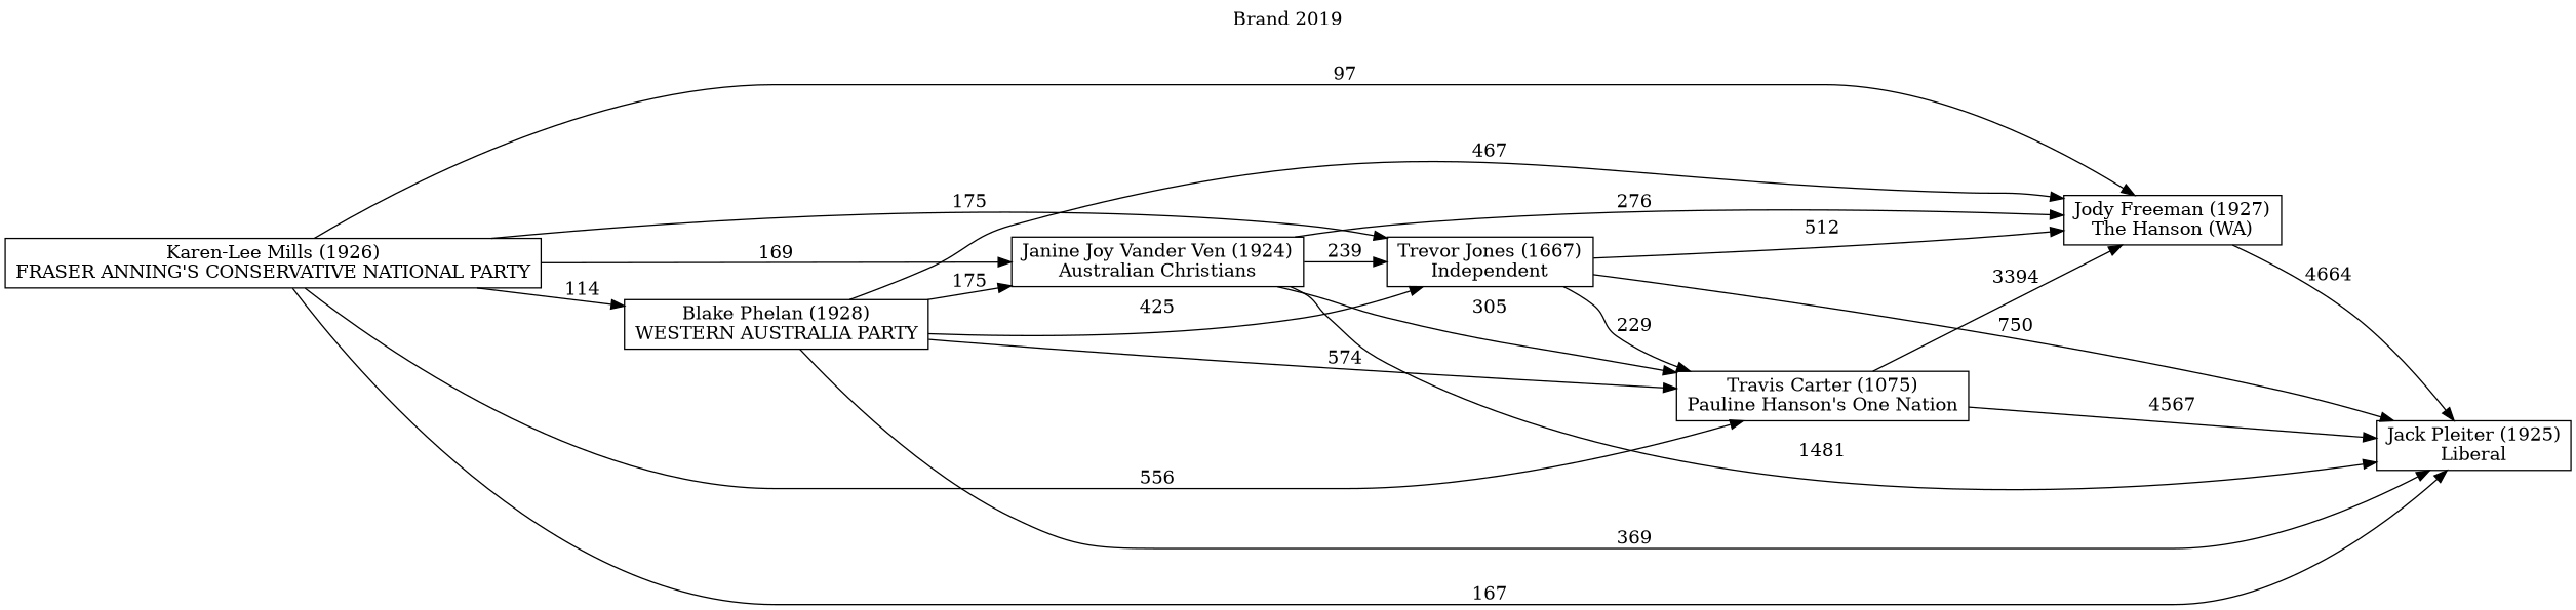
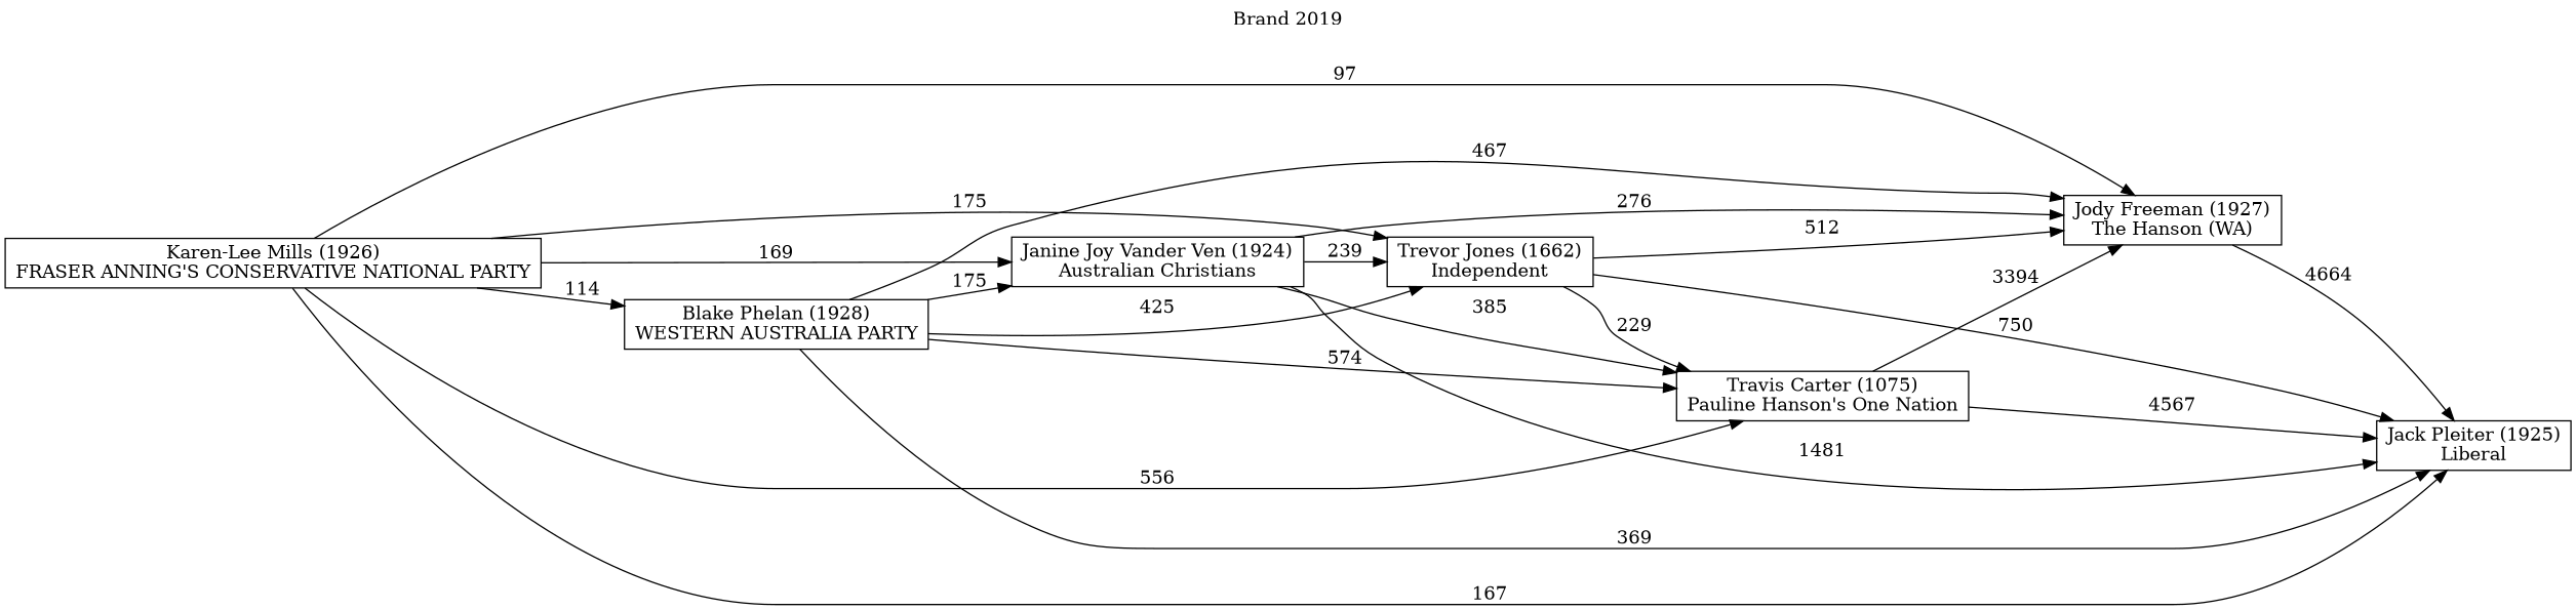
  digraph {
    label="Brand 2019"
    labelloc=t
    mclimit=10
    rankdir=LR
    node [shape=box]
    n1 [label="Jack Pleiter (1925)\nLiberal"]
    n2 [label="Jody Freeman (1927)\nThe Hanson (WA)"]
    n3 [label="Travis Carter (1075)\nPauline Hanson's One Nation"]
-   n4 [label="Trevor Jones (1667)\nIndependent"]
+   n4 [label="Trevor Jones (1662)\nIndependent"]
    n5 [label="Janine Joy Vander Ven (1924)\nAustralian Christians"]
    n6 [label="Blake Phelan (1928)\nWESTERN AUSTRALIA PARTY"]
    n7 [label="Karen-Lee Mills (1926)\nFRASER ANNING'S CONSERVATIVE NATIONAL PARTY"]
    n2 -> n1 [label=4664]
    n3 -> n1 [label=4567]
    n3 -> n2 [label=3394]
    n4 -> n1 [label=750]
    n4 -> n2 [label=512]
    n4 -> n3 [label=229]
    n5 -> n1 [label=1481]
    n5 -> n2 [label=276]
-   n5 -> n3 [label=305]
+   n5 -> n3 [label=385]
    n5 -> n4 [label=239]
    n6 -> n1 [label=369]
    n6 -> n2 [label=467]
    n6 -> n3 [label=574]
    n6 -> n4 [label=425]
    n6 -> n5 [label=175]
    n7 -> n1 [label=167]
    n7 -> n2 [label=97]
    n7 -> n3 [label=556]
    n7 -> n4 [label=175]
    n7 -> n5 [label=169]
    n7 -> n6 [label=114]
  }
